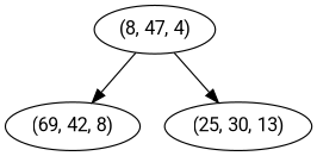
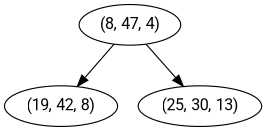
  digraph {
    fontname=Roboto
    node [fontname=Roboto]
    edge [fontname=Roboto]
    "(8, 47, 4)"
-   "(19, 42, 8)" [label="(69, 42, 8)"]
+   "(19, 42, 8)"
    "(25, 30, 13)"
    "(8, 47, 4)" -> "(19, 42, 8)"
    "(8, 47, 4)" -> "(25, 30, 13)"
  }
